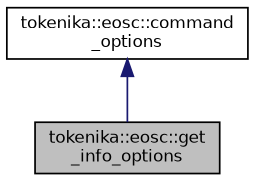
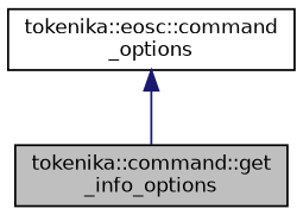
  digraph {
    node [color=black fontname=Helvetica fontsize=10 shape=record style=filled]
-   n1 [fillcolor=grey75 fontcolor=black height=0.2 label="tokenika::eosc::get\l_info_options" width=0.4]
+   n1 [fillcolor=grey75 fontcolor=black height=0.2 label="tokenika::command::get\l_info_options" width=0.4]
    n2 [fillcolor=white height=0.2 label="tokenika::eosc::command\l_options" width=0.4]
    n2 -> n1 [color=midnightblue dir=back fontname=Helvetica fontsize=10 labelfontname=Helvetica labelfontsize=10 style=solid]
  }
